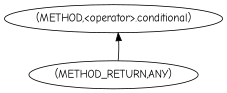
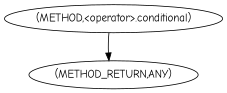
  digraph {
    fontname="Comic Neue"
    node [fontname="Comic Neue"]
    n1 [label=<(METHOD,&lt;operator&gt;.conditional)>]
    n2 [label=<(METHOD_RETURN,ANY)>]
-   n2 -> n1 [fontname="Comic Neue"]
+   n1 -> n2 [fontname="Comic Neue"]
  }
